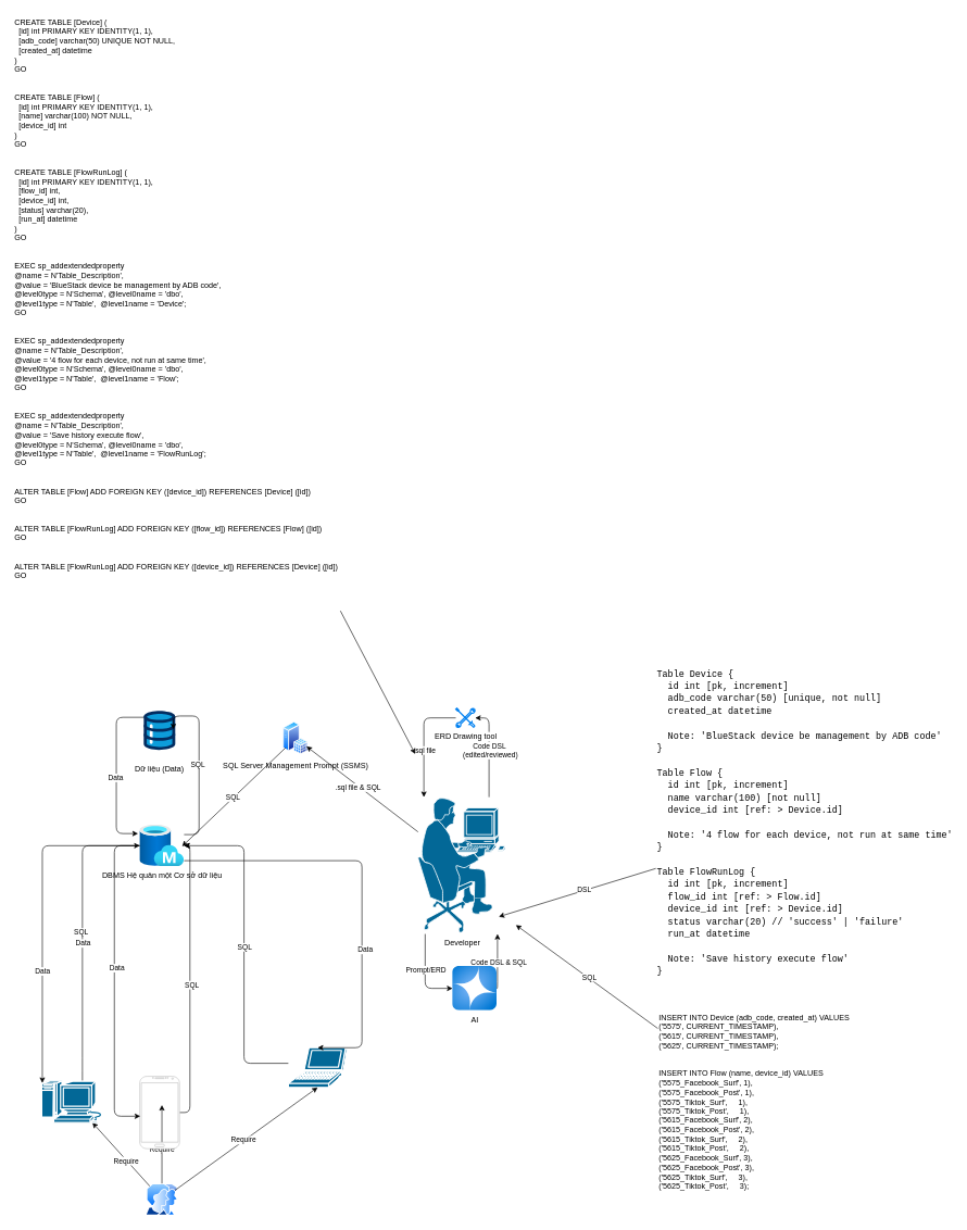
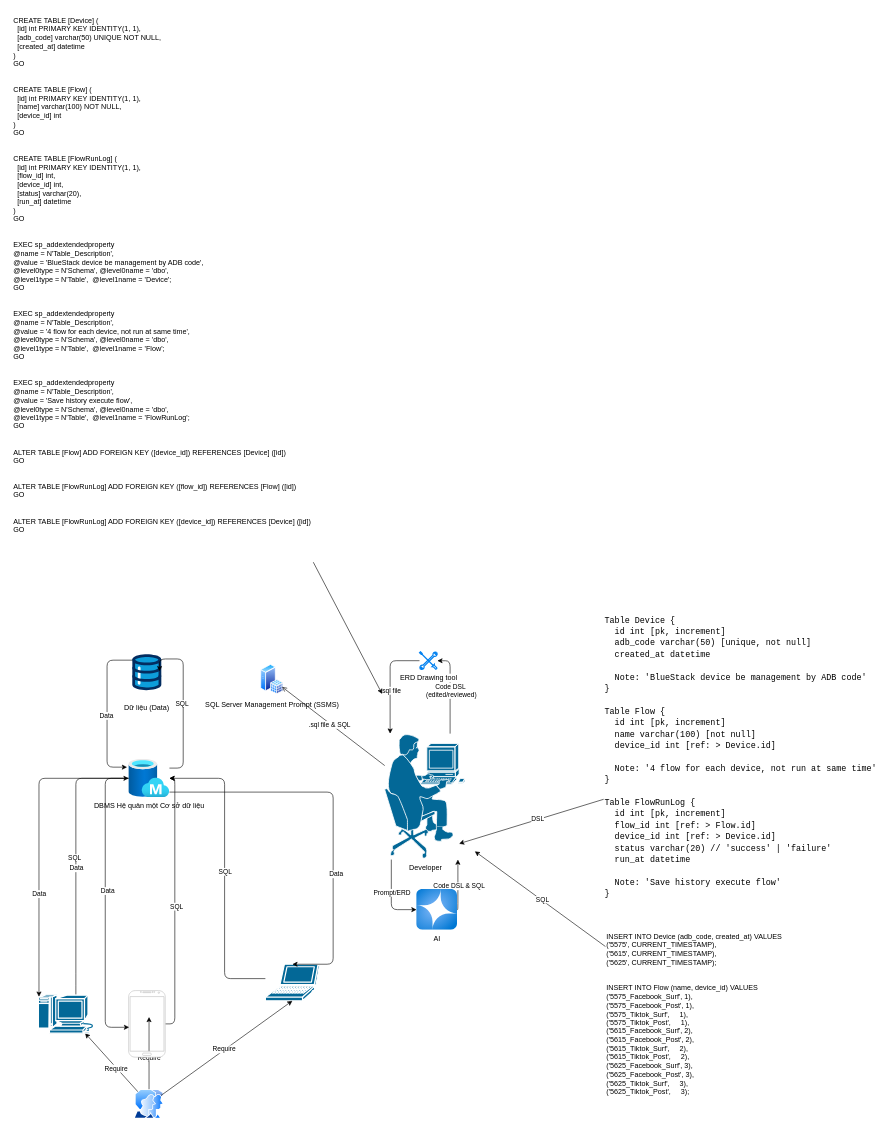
  <mxCell id="0" />
  <mxCell id="1" parent="0" />
  <mxCell id="2" value="Dữ liệu (Data)" style="verticalLabelPosition=bottom;aspect=fixed;html=1;shape=mxgraph.salesforce.data;" parent="1" vertex="1"><mxGeometry x="220" y="1090" width="48.6" height="60" as="geometry" /></mxCell>
  <mxCell id="3" value="DBMS&amp;nbsp;Hệ quản một Cơ sở dữ liệu" style="image;aspect=fixed;html=1;points=[];align=center;fontSize=12;image=img/lib/azure2/databases/Managed_Database.svg;" parent="1" vertex="1"><mxGeometry x="214" y="1265" width="68" height="64" as="geometry" /></mxCell>
  <mxCell id="4" style="edgeStyle=none;html=1;" parent="1" source="8" edge="1"><mxGeometry relative="1" as="geometry"><mxPoint x="248" y="1695" as="targetPoint" /></mxGeometry></mxCell>
  <mxCell id="5" value="&lt;span style=&quot;color: rgb(0, 0, 0);&quot;&gt;Require&lt;/span&gt;" style="edgeLabel;html=1;align=center;verticalAlign=middle;resizable=0;points=[];" parent="4" vertex="1" connectable="0"><mxGeometry x="-0.11" y="1" relative="1" as="geometry"><mxPoint as="offset" /></mxGeometry></mxCell>
  <mxCell id="6" style="edgeStyle=none;html=1;" parent="1" source="8" target="18" edge="1"><mxGeometry relative="1" as="geometry" /></mxCell>
  <mxCell id="7" value="&lt;span style=&quot;color: rgb(0, 0, 0);&quot;&gt;Require&lt;/span&gt;" style="edgeLabel;html=1;align=center;verticalAlign=middle;resizable=0;points=[];" parent="6" vertex="1" connectable="0"><mxGeometry x="-0.157" y="1" relative="1" as="geometry"><mxPoint as="offset" /></mxGeometry></mxCell>
  <mxCell id="8" value="" style="image;aspect=fixed;perimeter=ellipsePerimeter;html=1;align=center;shadow=0;dashed=0;spacingTop=3;image=img/lib/active_directory/user_accounts.svg;" parent="1" vertex="1"><mxGeometry x="223" y="1816" width="50" height="48.5" as="geometry" /></mxCell>
  <mxCell id="9" style="edgeStyle=orthogonalEdgeStyle;html=1;" parent="1" source="11" target="3" edge="1"><mxGeometry relative="1" as="geometry"><Array as="points"><mxPoint x="291" y="1707" /><mxPoint x="291" y="1297" /></Array></mxGeometry></mxCell>
  <mxCell id="10" value="&lt;span style=&quot;color: rgb(0, 0, 0);&quot;&gt;SQL&lt;/span&gt;" style="edgeLabel;html=1;align=center;verticalAlign=middle;resizable=0;points=[];" parent="9" vertex="1" connectable="0"><mxGeometry x="-0.026" y="-2" relative="1" as="geometry"><mxPoint as="offset" /></mxGeometry></mxCell>
  <mxCell id="11" value="" style="verticalLabelPosition=bottom;verticalAlign=top;html=1;shadow=0;dashed=0;strokeWidth=1;shape=mxgraph.android.phone2;strokeColor=#c0c0c0;" parent="1" vertex="1"><mxGeometry x="214" y="1651" width="61" height="111" as="geometry" /></mxCell>
  <mxCell id="12" style="edgeStyle=orthogonalEdgeStyle;html=1;" parent="1" source="14" target="3" edge="1"><mxGeometry relative="1" as="geometry"><Array as="points"><mxPoint x="374" y="1631" /><mxPoint x="374" y="1297" /></Array></mxGeometry></mxCell>
  <mxCell id="13" value="SQL" style="edgeLabel;html=1;align=center;verticalAlign=middle;resizable=0;points=[];" parent="12" vertex="1" connectable="0"><mxGeometry x="-0.003" relative="1" as="geometry"><mxPoint y="-1" as="offset" /></mxGeometry></mxCell>
  <mxCell id="14" value="" style="shape=mxgraph.cisco.computers_and_peripherals.laptop;html=1;pointerEvents=1;dashed=0;fillColor=#036897;strokeColor=#ffffff;strokeWidth=2;verticalLabelPosition=bottom;verticalAlign=top;align=center;outlineConnect=0;" parent="1" vertex="1"><mxGeometry x="442" y="1607" width="90" height="61" as="geometry" /></mxCell>
  <mxCell id="15" style="edgeStyle=orthogonalEdgeStyle;html=1;" parent="1" source="18" target="3" edge="1"><mxGeometry relative="1" as="geometry"><Array as="points"><mxPoint x="126" y="1632" /><mxPoint x="126" y="1297" /></Array></mxGeometry></mxCell>
  <mxCell id="16" value="&lt;span style=&quot;color: rgb(0, 0, 0);&quot;&gt;SQL&lt;/span&gt;" style="edgeLabel;html=1;align=center;verticalAlign=middle;resizable=0;points=[];" parent="15" vertex="1" connectable="0"><mxGeometry x="0.018" y="3" relative="1" as="geometry"><mxPoint as="offset" /></mxGeometry></mxCell>
  <mxCell id="17" value="Data" style="edgeLabel;html=1;align=center;verticalAlign=middle;resizable=0;points=[];" vertex="1" connectable="0" parent="15"><mxGeometry x="-0.056" relative="1" as="geometry"><mxPoint as="offset" /></mxGeometry></mxCell>
  <mxCell id="18" value="" style="shape=mxgraph.cisco.computers_and_peripherals.macintosh;html=1;pointerEvents=1;dashed=0;fillColor=#036897;strokeColor=#ffffff;strokeWidth=2;verticalLabelPosition=bottom;verticalAlign=top;align=center;outlineConnect=0;" parent="1" vertex="1"><mxGeometry x="63" y="1658" width="99" height="64" as="geometry" /></mxCell>
  <mxCell id="19" style="edgeStyle=none;html=1;entryX=0.5;entryY=1;entryDx=0;entryDy=0;entryPerimeter=0;" parent="1" source="8" target="14" edge="1"><mxGeometry relative="1" as="geometry" /></mxCell>
  <mxCell id="20" value="Require" style="edgeLabel;html=1;align=center;verticalAlign=middle;resizable=0;points=[];" parent="19" vertex="1" connectable="0"><mxGeometry x="-0.037" y="2" relative="1" as="geometry"><mxPoint as="offset" /></mxGeometry></mxCell>
  <mxCell id="21" style="edgeStyle=orthogonalEdgeStyle;html=1;entryX=0.937;entryY=0.474;entryDx=0;entryDy=0;entryPerimeter=0;" parent="1" source="3" target="2" edge="1"><mxGeometry relative="1" as="geometry"><Array as="points"><mxPoint x="305" y="1280" /><mxPoint x="305" y="1098" /><mxPoint x="266" y="1098" /></Array></mxGeometry></mxCell>
  <mxCell id="22" value="&lt;span style=&quot;color: rgb(0, 0, 0);&quot;&gt;SQL&lt;/span&gt;" style="edgeLabel;html=1;align=center;verticalAlign=middle;resizable=0;points=[];" parent="21" vertex="1" connectable="0"><mxGeometry x="-0.008" y="3" relative="1" as="geometry"><mxPoint as="offset" /></mxGeometry></mxCell>
  <mxCell id="23" value="SQL Server Management Prompt (SSMS)" style="image;aspect=fixed;perimeter=ellipsePerimeter;html=1;align=center;shadow=0;dashed=0;spacingTop=3;image=img/lib/active_directory/sql_server.svg;" vertex="1" parent="1"><mxGeometry x="434" y="1107" width="38.5" height="50" as="geometry" /></mxCell>
- <mxCell id="24" style="edgeStyle=none;html=1;entryX=0.956;entryY=0.516;entryDx=0;entryDy=0;entryPerimeter=0;" edge="1" parent="1" source="23" target="3"><mxGeometry relative="1" as="geometry" /></mxCell>
- <mxCell id="25" value="SQL" style="edgeLabel;html=1;align=center;verticalAlign=middle;resizable=0;points=[];" vertex="1" connectable="0" parent="24"><mxGeometry x="0.013" y="-1" relative="1" as="geometry"><mxPoint as="offset" /></mxGeometry></mxCell>
- <mxCell id="26" style="edgeStyle=none;html=1;" edge="1" parent="1" source="32" target="23"><mxGeometry relative="1" as="geometry" /></mxCell>
+ <mxCell id="26" style="edgeStyle=none;html=1;endArrow=open;" edge="1" parent="1" source="32" target="23"><mxGeometry relative="1" as="geometry" /></mxCell>
  <mxCell id="27" value=".sql file &amp;amp; SQL" style="edgeLabel;html=1;align=center;verticalAlign=middle;resizable=0;points=[];" vertex="1" connectable="0" parent="26"><mxGeometry x="0.067" y="2" relative="1" as="geometry"><mxPoint as="offset" /></mxGeometry></mxCell>
  <mxCell id="28" style="edgeStyle=orthogonalEdgeStyle;html=1;" edge="1" parent="1" source="32" target="35"><mxGeometry relative="1" as="geometry"><Array as="points"><mxPoint x="750" y="1297" /><mxPoint x="750" y="1101" /></Array></mxGeometry></mxCell>
  <mxCell id="29" value="Code DSL&amp;nbsp;&lt;div&gt;(edited/reviewed)&lt;/div&gt;" style="edgeLabel;html=1;align=center;verticalAlign=middle;resizable=0;points=[];" vertex="1" connectable="0" parent="28"><mxGeometry x="0.002" y="-1" relative="1" as="geometry"><mxPoint as="offset" /></mxGeometry></mxCell>
  <mxCell id="30" style="edgeStyle=orthogonalEdgeStyle;html=1;" edge="1" parent="1" source="32" target="38"><mxGeometry relative="1" as="geometry"><Array as="points"><mxPoint x="652" y="1516" /></Array></mxGeometry></mxCell>
  <mxCell id="31" value="Prompt/ERD" style="edgeLabel;html=1;align=center;verticalAlign=middle;resizable=0;points=[];" vertex="1" connectable="0" parent="30"><mxGeometry x="-0.129" relative="1" as="geometry"><mxPoint as="offset" /></mxGeometry></mxCell>
  <mxCell id="32" value="Developer" style="shape=mxgraph.cisco.people.pc_man;html=1;pointerEvents=1;dashed=0;fillColor=#036897;strokeColor=#ffffff;strokeWidth=2;verticalLabelPosition=bottom;verticalAlign=top;align=center;outlineConnect=0;" vertex="1" parent="1"><mxGeometry x="641" y="1222.5" width="135" height="210" as="geometry" /></mxCell>
  <mxCell id="33" style="edgeStyle=orthogonalEdgeStyle;html=1;" edge="1" parent="1" source="35" target="32"><mxGeometry relative="1" as="geometry"><mxPoint x="614" y="1152" as="targetPoint" /><Array as="points"><mxPoint x="650" y="1101" /></Array></mxGeometry></mxCell>
  <mxCell id="34" value=".sql file" style="edgeLabel;html=1;align=center;verticalAlign=middle;resizable=0;points=[];" vertex="1" connectable="0" parent="33"><mxGeometry x="0.157" relative="1" as="geometry"><mxPoint as="offset" /></mxGeometry></mxCell>
  <mxCell id="35" value="ERD Drawing tool" style="html=1;verticalLabelPosition=bottom;align=center;labelBackgroundColor=#ffffff;verticalAlign=top;strokeWidth=2;strokeColor=#0080F0;shadow=0;dashed=0;shape=mxgraph.ios7.icons.tools;pointerEvents=1" vertex="1" parent="1"><mxGeometry x="699" y="1086" width="29.7" height="29.7" as="geometry" /></mxCell>
  <mxCell id="36" style="edgeStyle=orthogonalEdgeStyle;html=1;" edge="1" parent="1" source="38" target="32"><mxGeometry relative="1" as="geometry"><Array as="points"><mxPoint x="763" y="1516" /><mxPoint x="763" y="1297" /></Array></mxGeometry></mxCell>
  <mxCell id="37" value="Code DSL &amp;amp; SQL" style="edgeLabel;html=1;align=center;verticalAlign=middle;resizable=0;points=[];" vertex="1" connectable="0" parent="36"><mxGeometry x="-0.033" y="-1" relative="1" as="geometry"><mxPoint as="offset" /></mxGeometry></mxCell>
  <mxCell id="38" value="AI" style="image;aspect=fixed;html=1;points=[];align=center;fontSize=12;image=img/lib/azure2/ai_machine_learning/Azure_OpenAI.svg;" vertex="1" parent="1"><mxGeometry x="694" y="1482" width="68" height="68" as="geometry" /></mxCell>
  <mxCell id="39" style="edgeStyle=orthogonalEdgeStyle;html=1;entryX=0.015;entryY=0.05;entryDx=0;entryDy=0;entryPerimeter=0;" edge="1" parent="1" source="3" target="18"><mxGeometry relative="1" as="geometry" /></mxCell>
  <mxCell id="40" value="Data" style="edgeLabel;html=1;align=center;verticalAlign=middle;resizable=0;points=[];" vertex="1" connectable="0" parent="39"><mxGeometry x="0.331" relative="1" as="geometry"><mxPoint as="offset" /></mxGeometry></mxCell>
  <mxCell id="41" style="edgeStyle=orthogonalEdgeStyle;html=1;entryX=0.5;entryY=0;entryDx=0;entryDy=0;entryPerimeter=0;" edge="1" parent="1" source="3" target="14"><mxGeometry relative="1" as="geometry"><Array as="points"><mxPoint x="555" y="1320" /><mxPoint x="555" y="1607" /></Array></mxGeometry></mxCell>
  <mxCell id="42" value="Data" style="edgeLabel;html=1;align=center;verticalAlign=middle;resizable=0;points=[];" vertex="1" connectable="0" parent="41"><mxGeometry x="0.302" y="4" relative="1" as="geometry"><mxPoint as="offset" /></mxGeometry></mxCell>
  <mxCell id="43" style="edgeStyle=orthogonalEdgeStyle;html=1;entryX=0.013;entryY=0.551;entryDx=0;entryDy=0;entryPerimeter=0;" edge="1" parent="1" source="3" target="11"><mxGeometry relative="1" as="geometry"><Array as="points"><mxPoint x="175" y="1297" /><mxPoint x="175" y="1712" /></Array></mxGeometry></mxCell>
  <mxCell id="44" value="Data" style="edgeLabel;html=1;align=center;verticalAlign=middle;resizable=0;points=[];" vertex="1" connectable="0" parent="43"><mxGeometry x="-0.085" y="3" relative="1" as="geometry"><mxPoint as="offset" /></mxGeometry></mxCell>
  <mxCell id="45" style="edgeStyle=orthogonalEdgeStyle;html=1;entryX=-0.039;entryY=0.21;entryDx=0;entryDy=0;entryPerimeter=0;" edge="1" parent="1" source="2" target="3"><mxGeometry relative="1" as="geometry"><Array as="points"><mxPoint x="178" y="1100" /><mxPoint x="178" y="1278" /></Array></mxGeometry></mxCell>
  <mxCell id="46" value="Data" style="edgeLabel;html=1;align=center;verticalAlign=middle;resizable=0;points=[];" vertex="1" connectable="0" parent="45"><mxGeometry x="0.06" y="-2" relative="1" as="geometry"><mxPoint as="offset" /></mxGeometry></mxCell>
  <mxCell id="47" style="edgeStyle=none;html=1;" edge="1" parent="1" source="49"><mxGeometry relative="1" as="geometry"><mxPoint x="765" y="1406" as="targetPoint" /></mxGeometry></mxCell>
  <mxCell id="48" value="DSL" style="edgeLabel;html=1;align=center;verticalAlign=middle;resizable=0;points=[];" vertex="1" connectable="0" parent="47"><mxGeometry x="-0.086" y="-1" relative="1" as="geometry"><mxPoint as="offset" /></mxGeometry></mxCell>
  <mxCell id="49" value="&lt;div style=&quot;font-family: Consolas, &amp;quot;Courier New&amp;quot;, monospace; font-weight: normal; font-size: 14px; line-height: 19px; white-space-collapse: preserve;&quot;&gt;&lt;div&gt;&lt;span style=&quot;&quot;&gt;Table&lt;/span&gt;&lt;span style=&quot;&quot;&gt; Device {&lt;/span&gt;&lt;/div&gt;&lt;div&gt;&lt;span style=&quot;&quot;&gt;&amp;nbsp; id &lt;/span&gt;&lt;span style=&quot;&quot;&gt;int&lt;/span&gt;&lt;span style=&quot;&quot;&gt; [&lt;/span&gt;&lt;span style=&quot;&quot;&gt;pk&lt;/span&gt;&lt;span style=&quot;&quot;&gt;,&lt;/span&gt;&lt;span style=&quot;&quot;&gt; &lt;/span&gt;&lt;span style=&quot;&quot;&gt;increment&lt;/span&gt;&lt;span style=&quot;&quot;&gt;]&lt;/span&gt;&lt;/div&gt;&lt;div&gt;&lt;span style=&quot;&quot;&gt;&amp;nbsp; adb_code &lt;/span&gt;&lt;span style=&quot;&quot;&gt;varchar&lt;/span&gt;&lt;span style=&quot;&quot;&gt;(&lt;/span&gt;&lt;span style=&quot;&quot;&gt;50&lt;/span&gt;&lt;span style=&quot;&quot;&gt;) [&lt;/span&gt;&lt;span style=&quot;&quot;&gt;unique&lt;/span&gt;&lt;span style=&quot;&quot;&gt;,&lt;/span&gt;&lt;span style=&quot;&quot;&gt; &lt;/span&gt;&lt;span style=&quot;&quot;&gt;not&lt;/span&gt;&lt;span style=&quot;&quot;&gt; &lt;/span&gt;&lt;span style=&quot;&quot;&gt;null&lt;/span&gt;&lt;span style=&quot;&quot;&gt;]&lt;/span&gt;&lt;/div&gt;&lt;div&gt;&lt;span style=&quot;&quot;&gt;&amp;nbsp; created_at &lt;/span&gt;&lt;span style=&quot;&quot;&gt;datetime&lt;/span&gt;&lt;/div&gt;&lt;br&gt;&lt;div&gt;&lt;span style=&quot;&quot;&gt;&amp;nbsp; &lt;/span&gt;&lt;span style=&quot;&quot;&gt;Note&lt;/span&gt;&lt;span style=&quot;&quot;&gt;:&lt;/span&gt;&lt;span style=&quot;&quot;&gt; &lt;/span&gt;&lt;span style=&quot;&quot;&gt;'BlueStack device be management by ADB code'&lt;/span&gt;&lt;/div&gt;&lt;div&gt;&lt;span style=&quot;&quot;&gt;}&lt;/span&gt;&lt;/div&gt;&lt;br&gt;&lt;div&gt;&lt;span style=&quot;&quot;&gt;Table&lt;/span&gt;&lt;span style=&quot;&quot;&gt; Flow {&lt;/span&gt;&lt;/div&gt;&lt;div&gt;&lt;span style=&quot;&quot;&gt;&amp;nbsp; id &lt;/span&gt;&lt;span style=&quot;&quot;&gt;int&lt;/span&gt;&lt;span style=&quot;&quot;&gt; [&lt;/span&gt;&lt;span style=&quot;&quot;&gt;pk&lt;/span&gt;&lt;span style=&quot;&quot;&gt;,&lt;/span&gt;&lt;span style=&quot;&quot;&gt; &lt;/span&gt;&lt;span style=&quot;&quot;&gt;increment&lt;/span&gt;&lt;span style=&quot;&quot;&gt;]&lt;/span&gt;&lt;/div&gt;&lt;div&gt;&lt;span style=&quot;&quot;&gt;&amp;nbsp; name &lt;/span&gt;&lt;span style=&quot;&quot;&gt;varchar&lt;/span&gt;&lt;span style=&quot;&quot;&gt;(&lt;/span&gt;&lt;span style=&quot;&quot;&gt;100&lt;/span&gt;&lt;span style=&quot;&quot;&gt;) [&lt;/span&gt;&lt;span style=&quot;&quot;&gt;not&lt;/span&gt;&lt;span style=&quot;&quot;&gt; &lt;/span&gt;&lt;span style=&quot;&quot;&gt;null&lt;/span&gt;&lt;span style=&quot;&quot;&gt;]&lt;/span&gt;&lt;/div&gt;&lt;div&gt;&lt;span style=&quot;&quot;&gt;&amp;nbsp; device_id &lt;/span&gt;&lt;span style=&quot;&quot;&gt;int&lt;/span&gt;&lt;span style=&quot;&quot;&gt; [&lt;/span&gt;&lt;span style=&quot;&quot;&gt;ref&lt;/span&gt;&lt;span style=&quot;&quot;&gt;:&lt;/span&gt;&lt;span style=&quot;&quot;&gt; &amp;gt; Device&lt;/span&gt;&lt;span style=&quot;&quot;&gt;.&lt;/span&gt;&lt;span style=&quot;&quot;&gt;id]&lt;/span&gt;&lt;/div&gt;&lt;br&gt;&lt;div&gt;&lt;span style=&quot;&quot;&gt;&amp;nbsp; &lt;/span&gt;&lt;span style=&quot;&quot;&gt;Note&lt;/span&gt;&lt;span style=&quot;&quot;&gt;:&lt;/span&gt;&lt;span style=&quot;&quot;&gt; &lt;/span&gt;&lt;span style=&quot;&quot;&gt;'4 flow for each device, not run at same time'&lt;/span&gt;&lt;/div&gt;&lt;div&gt;&lt;span style=&quot;&quot;&gt;}&lt;/span&gt;&lt;/div&gt;&lt;br&gt;&lt;div&gt;&lt;span style=&quot;&quot;&gt;Table&lt;/span&gt;&lt;span style=&quot;&quot;&gt; FlowRunLog {&lt;/span&gt;&lt;/div&gt;&lt;div&gt;&lt;span style=&quot;&quot;&gt;&amp;nbsp; id &lt;/span&gt;&lt;span style=&quot;&quot;&gt;int&lt;/span&gt;&lt;span style=&quot;&quot;&gt; [&lt;/span&gt;&lt;span style=&quot;&quot;&gt;pk&lt;/span&gt;&lt;span style=&quot;&quot;&gt;,&lt;/span&gt;&lt;span style=&quot;&quot;&gt; &lt;/span&gt;&lt;span style=&quot;&quot;&gt;increment&lt;/span&gt;&lt;span style=&quot;&quot;&gt;]&lt;/span&gt;&lt;/div&gt;&lt;div&gt;&lt;span style=&quot;&quot;&gt;&amp;nbsp; flow_id &lt;/span&gt;&lt;span style=&quot;&quot;&gt;int&lt;/span&gt;&lt;span style=&quot;&quot;&gt; [&lt;/span&gt;&lt;span style=&quot;&quot;&gt;ref&lt;/span&gt;&lt;span style=&quot;&quot;&gt;:&lt;/span&gt;&lt;span style=&quot;&quot;&gt; &amp;gt; Flow&lt;/span&gt;&lt;span style=&quot;&quot;&gt;.&lt;/span&gt;&lt;span style=&quot;&quot;&gt;id]&lt;/span&gt;&lt;/div&gt;&lt;div&gt;&lt;span style=&quot;&quot;&gt;&amp;nbsp; device_id &lt;/span&gt;&lt;span style=&quot;&quot;&gt;int&lt;/span&gt;&lt;span style=&quot;&quot;&gt; [&lt;/span&gt;&lt;span style=&quot;&quot;&gt;ref&lt;/span&gt;&lt;span style=&quot;&quot;&gt;:&lt;/span&gt;&lt;span style=&quot;&quot;&gt; &amp;gt; Device&lt;/span&gt;&lt;span style=&quot;&quot;&gt;.&lt;/span&gt;&lt;span style=&quot;&quot;&gt;id]&lt;/span&gt;&lt;/div&gt;&lt;div&gt;&lt;span style=&quot;&quot;&gt;&amp;nbsp; status &lt;/span&gt;&lt;span style=&quot;&quot;&gt;varchar&lt;/span&gt;&lt;span style=&quot;&quot;&gt;(&lt;/span&gt;&lt;span style=&quot;&quot;&gt;20&lt;/span&gt;&lt;span style=&quot;&quot;&gt;) &lt;/span&gt;&lt;span style=&quot;&quot;&gt;// 'success' | 'failure'&lt;/span&gt;&lt;/div&gt;&lt;div&gt;&lt;span style=&quot;&quot;&gt;&amp;nbsp; run_at &lt;/span&gt;&lt;span style=&quot;&quot;&gt;datetime&lt;/span&gt;&lt;/div&gt;&lt;br&gt;&lt;div&gt;&lt;span style=&quot;&quot;&gt;&amp;nbsp; &lt;/span&gt;&lt;span style=&quot;&quot;&gt;Note&lt;/span&gt;&lt;span style=&quot;&quot;&gt;:&lt;/span&gt;&lt;span style=&quot;&quot;&gt; &lt;/span&gt;&lt;span style=&quot;&quot;&gt;'Save history execute flow'&lt;/span&gt;&lt;/div&gt;&lt;div&gt;&lt;span style=&quot;&quot;&gt;}&lt;/span&gt;&lt;/div&gt;&lt;/div&gt;" style="text;html=1;fontSize=24;fontStyle=1;verticalAlign=middle;align=left;fontColor=default;labelBackgroundColor=none;whiteSpace=wrap;" vertex="1" parent="1"><mxGeometry x="1006" y="999" width="456" height="526" as="geometry" /></mxCell>
  <mxCell id="50" style="edgeStyle=none;html=1;" edge="1" parent="1" source="51"><mxGeometry relative="1" as="geometry"><mxPoint x="636.667" y="1156.333" as="targetPoint" /></mxGeometry></mxCell>
  <mxCell id="51" value="CREATE TABLE [Device] (&#10;  [id] int PRIMARY KEY IDENTITY(1, 1),&#10;  [adb_code] varchar(50) UNIQUE NOT NULL,&#10;  [created_at] datetime&#10;)&#10;GO&#10;&#10;&#10;CREATE TABLE [Flow] (&#10;  [id] int PRIMARY KEY IDENTITY(1, 1),&#10;  [name] varchar(100) NOT NULL,&#10;  [device_id] int&#10;)&#10;GO&#10;&#10;&#10;CREATE TABLE [FlowRunLog] (&#10;  [id] int PRIMARY KEY IDENTITY(1, 1),&#10;  [flow_id] int,&#10;  [device_id] int,&#10;  [status] varchar(20),&#10;  [run_at] datetime&#10;)&#10;GO&#10;&#10;&#10;EXEC sp_addextendedproperty&#10;@name = N'Table_Description',&#10;@value = 'BlueStack device be management by ADB code',&#10;@level0type = N'Schema', @level0name = 'dbo',&#10;@level1type = N'Table',  @level1name = 'Device';&#10;GO&#10;&#10;&#10;EXEC sp_addextendedproperty&#10;@name = N'Table_Description',&#10;@value = '4 flow for each device, not run at same time',&#10;@level0type = N'Schema', @level0name = 'dbo',&#10;@level1type = N'Table',  @level1name = 'Flow';&#10;GO&#10;&#10;&#10;EXEC sp_addextendedproperty&#10;@name = N'Table_Description',&#10;@value = 'Save history execute flow',&#10;@level0type = N'Schema', @level0name = 'dbo',&#10;@level1type = N'Table',  @level1name = 'FlowRunLog';&#10;GO&#10;&#10;&#10;ALTER TABLE [Flow] ADD FOREIGN KEY ([device_id]) REFERENCES [Device] ([id])&#10;GO&#10;&#10;&#10;ALTER TABLE [FlowRunLog] ADD FOREIGN KEY ([flow_id]) REFERENCES [Flow] ([id])&#10;GO&#10;&#10;&#10;ALTER TABLE [FlowRunLog] ADD FOREIGN KEY ([device_id]) REFERENCES [Device] ([id])&#10;GO" style="text;whiteSpace=wrap;" vertex="1" parent="1"><mxGeometry y="20" width="525" height="916.67" as="geometry" x="20" /></mxCell>
  <mxCell id="52" style="edgeStyle=none;html=1;" edge="1" parent="1" source="54"><mxGeometry relative="1" as="geometry"><mxPoint x="791.286" y="1418.762" as="targetPoint" /></mxGeometry></mxCell>
  <mxCell id="53" value="SQL" style="edgeLabel;html=1;align=center;verticalAlign=middle;resizable=0;points=[];" vertex="1" connectable="0" parent="52"><mxGeometry x="-0.02" y="-2" relative="1" as="geometry"><mxPoint as="offset" /></mxGeometry></mxCell>
  <mxCell id="54" value="INSERT INTO Device (adb_code, created_at) VALUES&#10;('5575', CURRENT_TIMESTAMP),&#10;('5615', CURRENT_TIMESTAMP),&#10;('5625', CURRENT_TIMESTAMP);&#10;&#10;&#10;INSERT INTO Flow (name, device_id) VALUES&#10;('5575_Facebook_Surf', 1),&#10;('5575_Facebook_Post', 1),&#10;('5575_Tiktok_Surf',     1),&#10;('5575_Tiktok_Post',     1),&#10;('5615_Facebook_Surf', 2),&#10;('5615_Facebook_Post', 2),&#10;('5615_Tiktok_Surf',     2),&#10;('5615_Tiktok_Post',     2),&#10;('5625_Facebook_Surf', 3),&#10;('5625_Facebook_Post', 3),&#10;('5625_Tiktok_Surf',     3),&#10;('5625_Tiktok_Post',     3);" style="text;whiteSpace=wrap;" vertex="1" parent="1"><mxGeometry x="1009" y="1547" width="321" height="295" as="geometry" /></mxCell>
